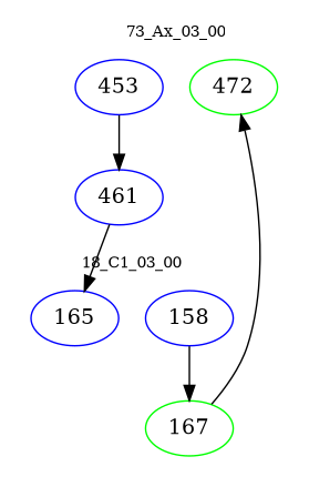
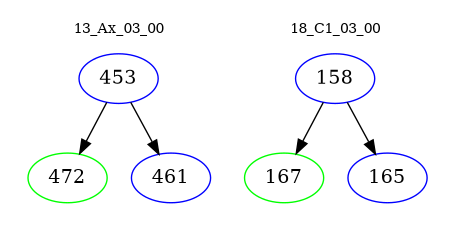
  digraph {
    node [color=blue]
    edge [color=black]
    n1 [label=453]
    n2 [color=green label=472]
    n3 [label=461]
    n4 [label=158]
    n5 [color=green label=167]
    n6 [label=165]
    subgraph cluster_1 {
      color=white
      fontsize=10
-     label="73_Ax_03_00"
+     label="13_Ax_03_00"
      n1
      n2
      n3
    }
    subgraph cluster_2 {
      color=white
      fontsize=10
      label="18_C1_03_00"
      n4
      n5
      n6
    }
-   n5 -> n2
+   n1 -> n2
    n1 -> n3
    n4 -> n5
-   n3 -> n6
+   n4 -> n6
  }
